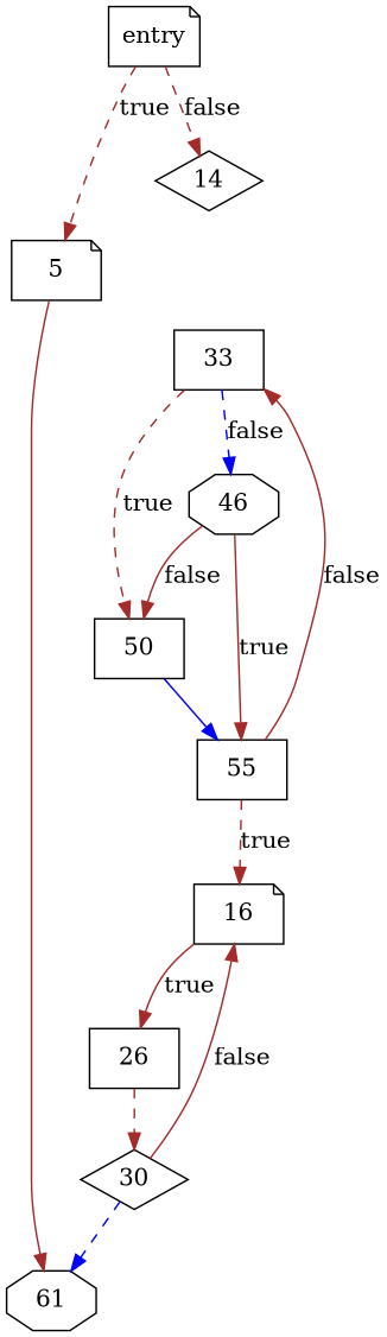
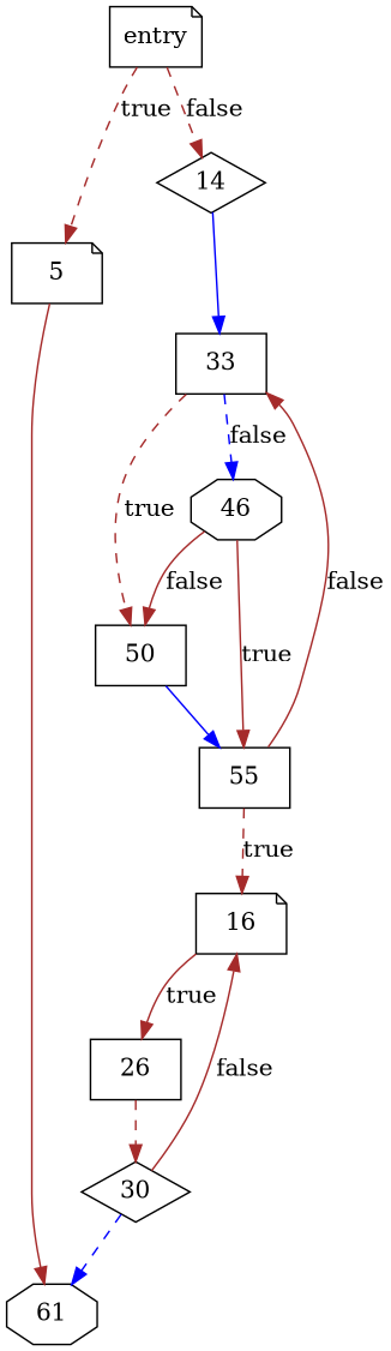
  digraph {
    node [shape=box]
    edge [color=brown style=solid]
    n1 [label=entry shape=note]
    5 [shape=note]
    14 [shape=diamond]
    61 [shape=octagon]
    33
    46 [shape=octagon]
    50
    16 [shape=note]
    26
    30 [shape=diamond]
    55
    n1 -> 5 [label=true style=dashed]
    n1 -> 14 [label=false style=dashed]
    5 -> 61
+   14 -> 33 [color=blue]
    33 -> 46 [color=blue label=false style=dashed]
    33 -> 50 [label=true style=dashed]
    46 -> 50 [label=false]
    46 -> 55 [label=true]
    50 -> 55 [color=blue]
    16 -> 26 [label=true]
    26 -> 30 [style=dashed]
    30 -> 61 [color=blue style=dashed]
    30 -> 16 [label=false]
    55 -> 33 [label=false]
    55 -> 16 [label=true style=dashed]
  }
